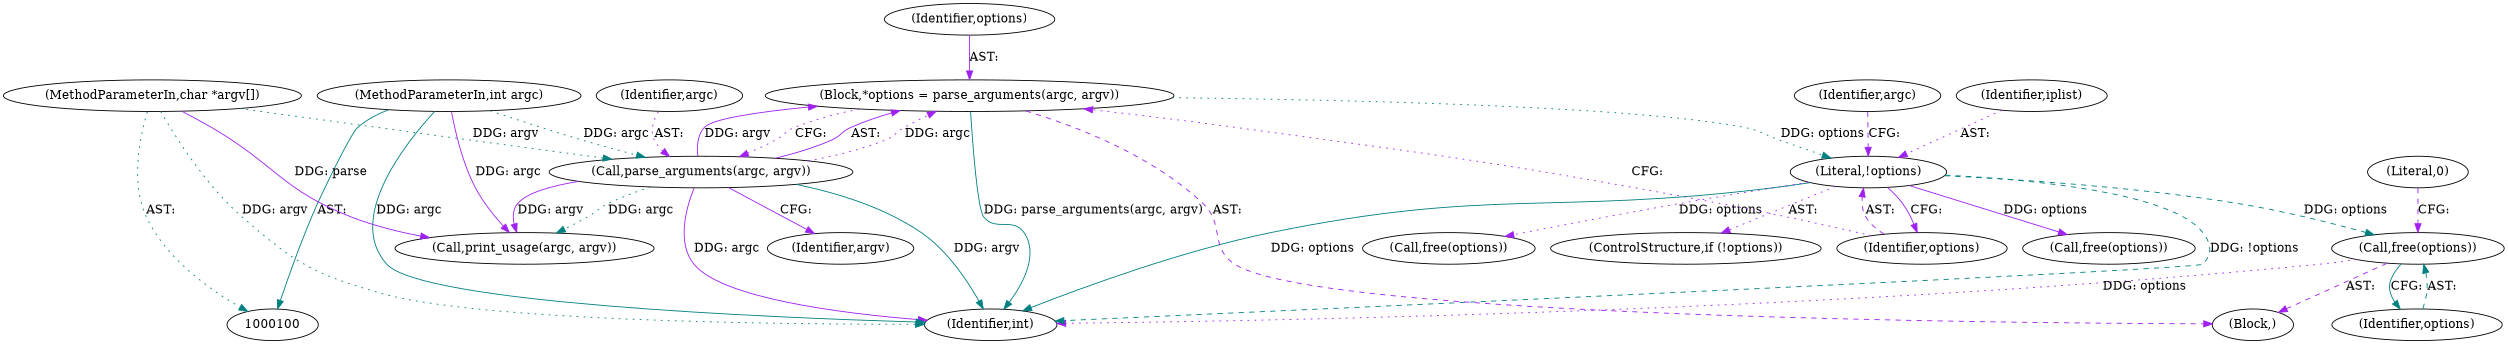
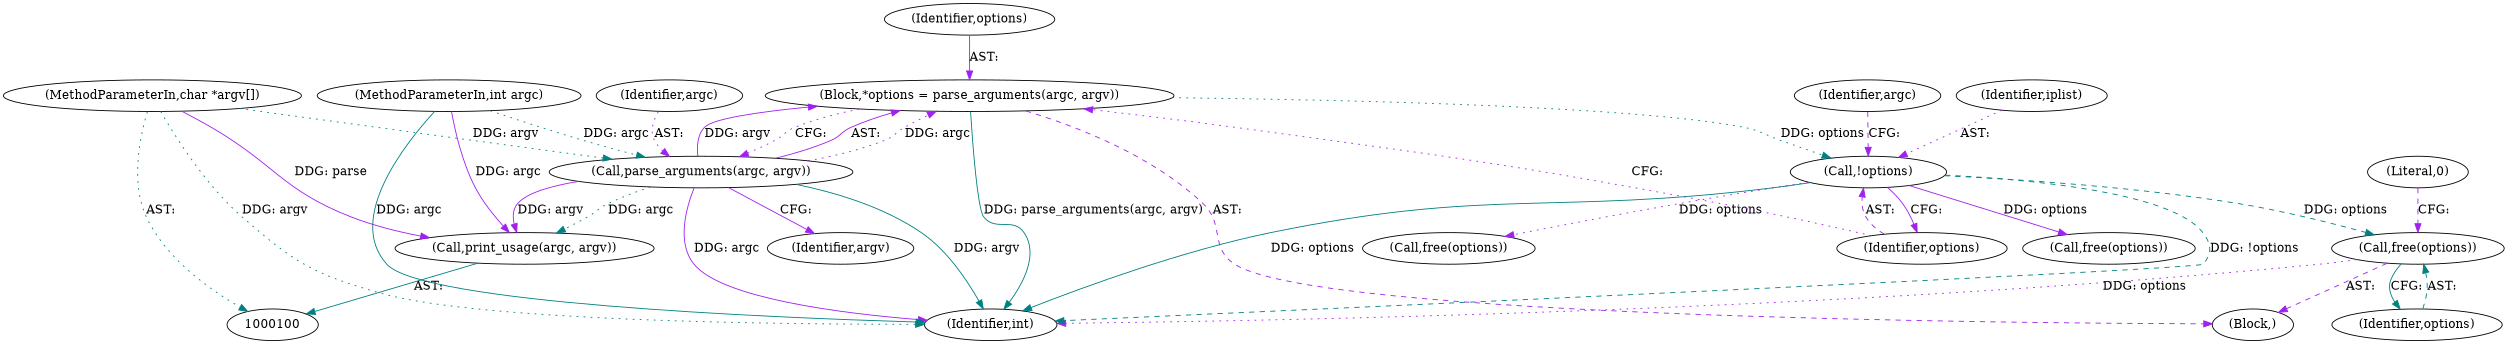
  digraph {
    edge [color=purple style=solid]
    n1 [label="(Call,free(options))"]
    n2 [label="(Identifier,options)"]
    n3 [label="(Block,)"]
    n4 [label="(Identifier,int)"]
-   n5 [label="(Literal,!options)"]
+   n5 [label="(Call,!options)"]
    n6 [label="(Identifier,options)"]
    n7 [label="(Call,free(options))"]
-   n8 [label="(ControlStructure,if (!options))"]
    n9 [label="(Call,free(options))"]
    n10 [label="(Block,*options = parse_arguments(argc, argv))"]
    n11 [label="(Call,parse_arguments(argc, argv))"]
    n12 [label="(Call,print_usage(argc, argv))"]
    n13 [label="(Identifier,argv)"]
    n14 [label="(MethodParameterIn,int argc)"]
    1000100
    n16 [label="(MethodParameterIn,char *argv[])"]
    n17 [label="(Literal,0)"]
    n18 [label="(Identifier,argc)"]
    n19 [label="(Identifier,argc)"]
    n20 [label="(Identifier,options)"]
    n21 [label="(Identifier,iplist)"]
    n1 -> n2 [color=teal label="CFG: "]
    n1 -> n3 [label="AST: " style=dashed]
    n1 -> n4 [label="DDG: options" style=dotted]
    n2 -> n1 [color=teal label="AST: " style=dashed]
    n5 -> n1 [color=teal label="DDG: options" style=dashed]
    n5 -> n4 [color=teal label="DDG: !options" style=dashed]
    n5 -> n4 [color=teal label="DDG: options"]
    n5 -> n6 [label="CFG: "]
    n5 -> n7 [label="DDG: options" style=dotted]
-   n5 -> n8 [label="AST: " style=dotted]
    n5 -> n9 [label="DDG: options"]
    n6 -> n5 [label="AST: " style=dashed]
    n6 -> n10 [label="CFG: " style=dotted]
    n10 -> n3 [label="AST: " style=dashed]
    n10 -> n4 [color=teal label="DDG: parse_arguments(argc, argv)"]
    n10 -> n5 [color=teal label="DDG: options" style=dotted]
    n10 -> n11 [label="CFG: " style=dotted]
    n11 -> n4 [color=teal label="DDG: argv"]
    n11 -> n4 [label="DDG: argc"]
    n11 -> n10 [label="AST: "]
    n11 -> n10 [label="DDG: argc" style=dotted]
    n11 -> n10 [label="DDG: argv"]
    n11 -> n12 [color=teal label="DDG: argc" style=dotted]
    n11 -> n12 [label="DDG: argv"]
    n11 -> n13 [label="CFG: "]
    n14 -> n4 [color=teal label="DDG: argc"]
    n14 -> n11 [color=teal label="DDG: argc" style=dotted]
    n14 -> n12 [label="DDG: argc"]
-   n14 -> 1000100 [color=teal label="AST: "]
+   n12 -> 1000100 [color=teal label="AST: "]
    n16 -> n4 [color=teal label="DDG: argv" style=dotted]
    n16 -> n11 [color=teal label="DDG: argv" style=dotted]
    n16 -> n12 [label="DDG: parse"]
    n16 -> 1000100 [color=teal label="AST: " style=dotted]
    n17 -> n1 [label="CFG: " style=dashed]
    n18 -> n5 [label="CFG: " style=dashed]
    n19 -> n11 [label="AST: " style=dotted]
    n20 -> n10 [label="AST: "]
    n21 -> n5 [label="AST: " style=dotted]
  }
